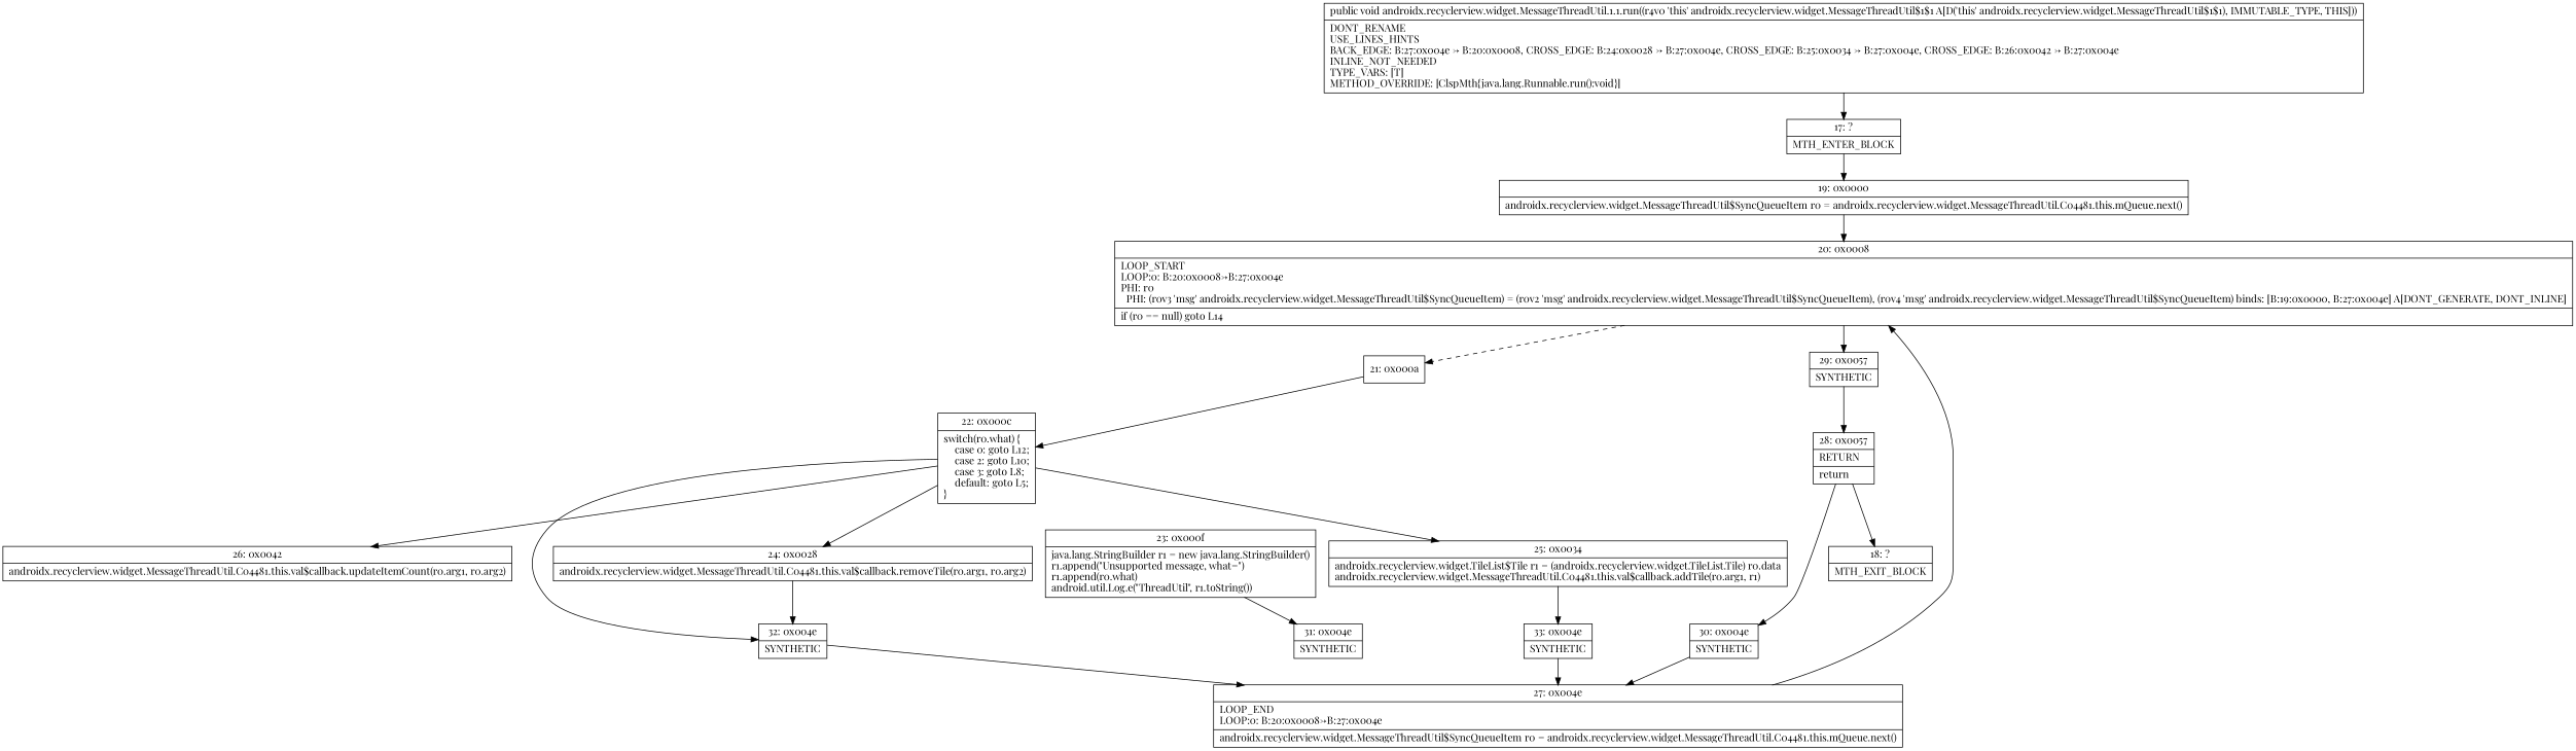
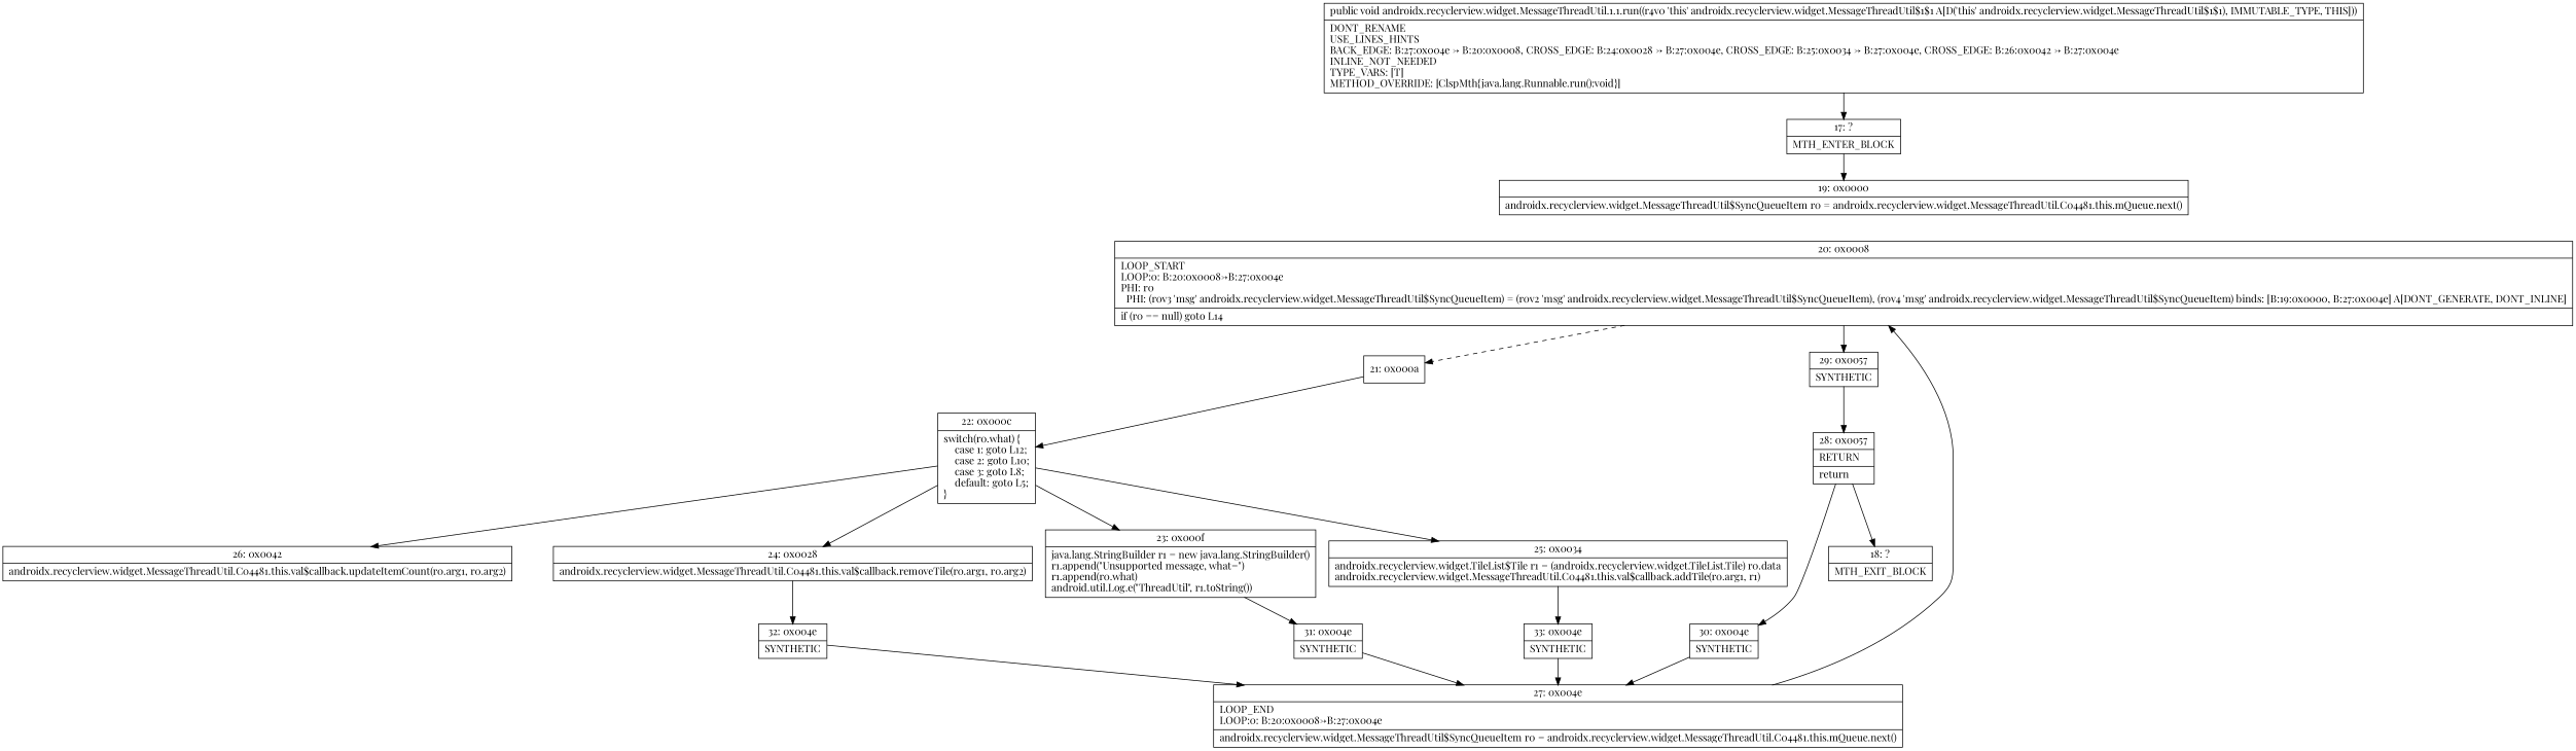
  digraph {
    fontname="Playfair Display"
    node [fontname="Playfair Display" shape=record]
    edge [fontname="Playfair Display"]
    n1 [label="{17\:\ ?|MTH_ENTER_BLOCK\l}"]
    n2 [label="{19\:\ 0x0000|androidx.recyclerview.widget.MessageThreadUtil$SyncQueueItem r0 = androidx.recyclerview.widget.MessageThreadUtil.C04481.this.mQueue.next()\l}"]
    n3 [label="{20\:\ 0x0008|LOOP_START\lLOOP:0: B:20:0x0008\-\>B:27:0x004e\lPHI: r0 \l  PHI: (r0v3 'msg' androidx.recyclerview.widget.MessageThreadUtil$SyncQueueItem) = (r0v2 'msg' androidx.recyclerview.widget.MessageThreadUtil$SyncQueueItem), (r0v4 'msg' androidx.recyclerview.widget.MessageThreadUtil$SyncQueueItem) binds: [B:19:0x0000, B:27:0x004e] A[DONT_GENERATE, DONT_INLINE]\l|if (r0 == null) goto L14\l}"]
    n4 [label="{21\:\ 0x000a}"]
    n5 [label="{29\:\ 0x0057|SYNTHETIC\l}"]
-   n6 [label="{22\:\ 0x000c|switch(r0.what) \{\l    case 0: goto L12;\l    case 2: goto L10;\l    case 3: goto L8;\l    default: goto L5;\l\}\l}"]
+   n6 [label="{22\:\ 0x000c|switch(r0.what) \{\l    case 1: goto L12;\l    case 2: goto L10;\l    case 3: goto L8;\l    default: goto L5;\l\}\l}"]
    n7 [label="{28\:\ 0x0057|RETURN\l|return\l}"]
    n8 [label="{23\:\ 0x000f|java.lang.StringBuilder r1 = new java.lang.StringBuilder()\lr1.append(\"Unsupported message, what=\")\lr1.append(r0.what)\landroid.util.Log.e(\"ThreadUtil\", r1.toString())\l}"]
    n9 [label="{24\:\ 0x0028|androidx.recyclerview.widget.MessageThreadUtil.C04481.this.val$callback.removeTile(r0.arg1, r0.arg2)\l}"]
    n10 [label="{25\:\ 0x0034|androidx.recyclerview.widget.TileList$Tile r1 = (androidx.recyclerview.widget.TileList.Tile) r0.data\landroidx.recyclerview.widget.MessageThreadUtil.C04481.this.val$callback.addTile(r0.arg1, r1)\l}"]
    n11 [label="{26\:\ 0x0042|androidx.recyclerview.widget.MessageThreadUtil.C04481.this.val$callback.updateItemCount(r0.arg1, r0.arg2)\l}"]
    n12 [label="{31\:\ 0x004e|SYNTHETIC\l}"]
    n13 [label="{32\:\ 0x004e|SYNTHETIC\l}"]
    n14 [label="{33\:\ 0x004e|SYNTHETIC\l}"]
    n15 [label="{27\:\ 0x004e|LOOP_END\lLOOP:0: B:20:0x0008\-\>B:27:0x004e\l|androidx.recyclerview.widget.MessageThreadUtil$SyncQueueItem r0 = androidx.recyclerview.widget.MessageThreadUtil.C04481.this.mQueue.next()\l}"]
    n16 [label="{30\:\ 0x004e|SYNTHETIC\l}"]
    n17 [label="{18\:\ ?|MTH_EXIT_BLOCK\l}"]
    n18 [label="{public void androidx.recyclerview.widget.MessageThreadUtil.1.1.run((r4v0 'this' androidx.recyclerview.widget.MessageThreadUtil$1$1 A[D('this' androidx.recyclerview.widget.MessageThreadUtil$1$1), IMMUTABLE_TYPE, THIS]))  | DONT_RENAME\lUSE_LINES_HINTS\lBACK_EDGE: B:27:0x004e \-\> B:20:0x0008, CROSS_EDGE: B:24:0x0028 \-\> B:27:0x004e, CROSS_EDGE: B:25:0x0034 \-\> B:27:0x004e, CROSS_EDGE: B:26:0x0042 \-\> B:27:0x004e\lINLINE_NOT_NEEDED\lTYPE_VARS: [T]\lMETHOD_OVERRIDE: [ClspMth\{java.lang.Runnable.run():void\}]\l}"]
    n1 -> n2
-   n2 -> n3
    n3 -> n4 [style=dashed]
    n3 -> n5
    n4 -> n6
    n5 -> n7
-   n6 -> n13
+   n6 -> n8
    n6 -> n9
    n6 -> n10
    n6 -> n11
    n7 -> n16
    n7 -> n17
    n8 -> n12
    n9 -> n13
    n10 -> n14
+   n12 -> n15
    n13 -> n15
    n14 -> n15
    n15 -> n3
    n16 -> n15
    n18 -> n1
  }
